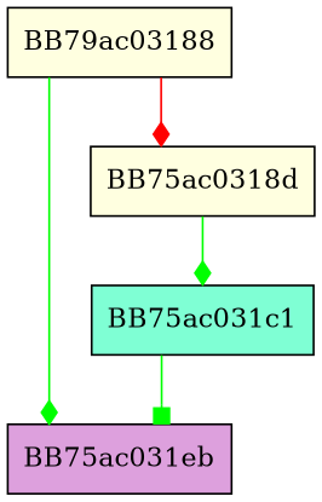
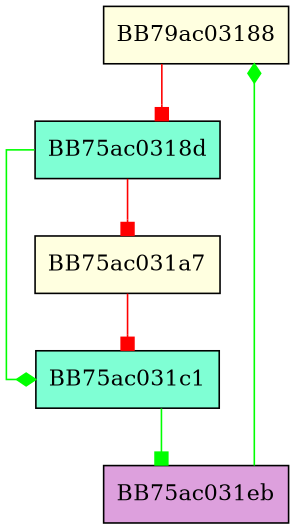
  digraph {
    splines=ortho
    node [fillcolor=lightyellow shape=box style=filled]
    edge [arrowhead=diamond color=green]
    n1 [label=BB79ac03188]
    BB75ac031eb [fillcolor=plum]
-   BB75ac0318d
+   BB75ac0318d [fillcolor=aquamarine]
    BB75ac031c1 [fillcolor=aquamarine]
-   n1 -> BB75ac031eb
-   n1 -> BB75ac0318d [color=red]
+   BB75ac031a7
+   BB75ac031eb -> n1
+   n1 -> BB75ac0318d [arrowhead=box color=red]
    BB75ac0318d -> BB75ac031c1
+   BB75ac0318d -> BB75ac031a7 [arrowhead=box color=red]
    BB75ac031c1 -> BB75ac031eb [arrowhead=box]
+   BB75ac031a7 -> BB75ac031c1 [arrowhead=box color=red]
  }
